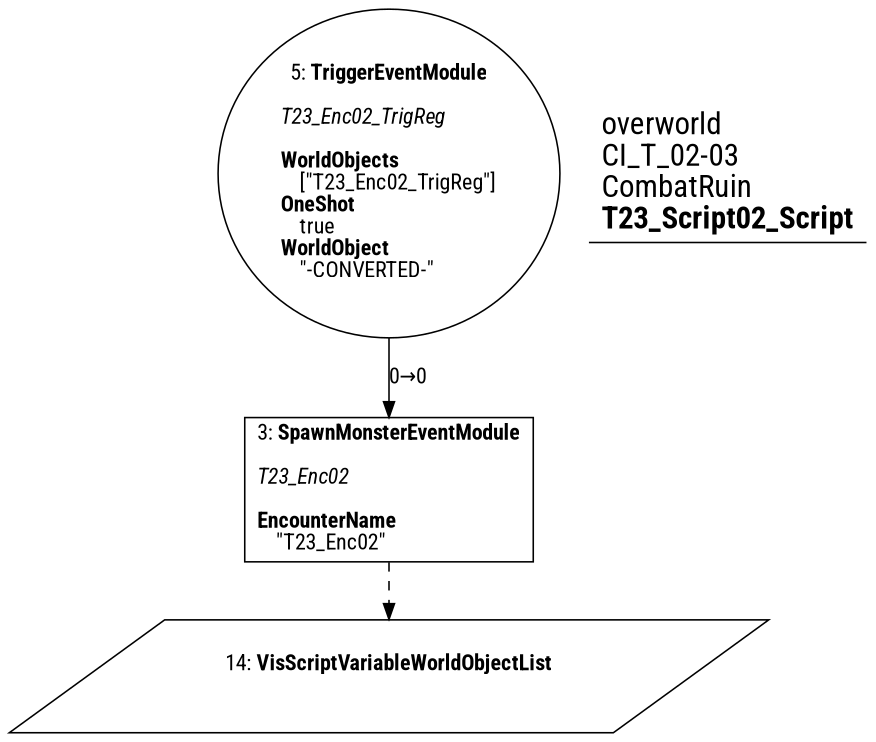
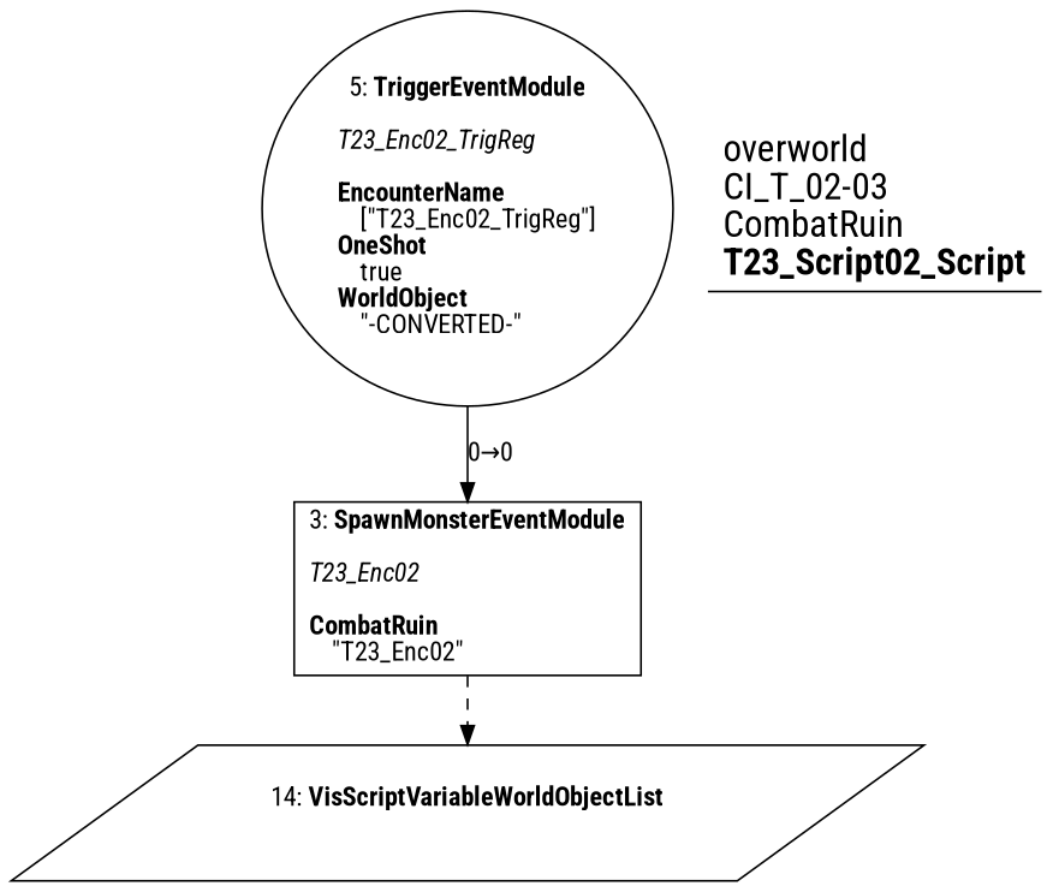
  digraph {
    fontname="Roboto Condensed"
    splines=spline
    node [fontname="Roboto Condensed"]
    edge [fontname="Roboto Condensed"]
-   n1 [label=<3: <b>SpawnMonsterEventModule</b><br/><br/><i>T23_Enc02<br align="left"/></i><br align="left"/><b>EncounterName</b><br align="left"/>    &quot;T23_Enc02&quot;<br align="left"/>> shape=box]
+   n1 [label=<3: <b>SpawnMonsterEventModule</b><br/><br/><i>T23_Enc02<br align="left"/></i><br align="left"/><b>CombatRuin</b><br align="left"/>    &quot;T23_Enc02&quot;<br align="left"/>> shape=box]
    n2 [label=<14: <b>VisScriptVariableWorldObjectList</b><br/><br/>> shape=parallelogram]
-   n3 [label=<5: <b>TriggerEventModule</b><br/><br/><i>T23_Enc02_TrigReg<br align="left"/></i><br align="left"/><b>WorldObjects</b><br align="left"/>    [&quot;T23_Enc02_TrigReg&quot;]<br align="left"/><b>OneShot</b><br align="left"/>    true<br align="left"/><b>WorldObject</b><br align="left"/>    &quot;-CONVERTED-&quot;<br align="left"/>> shape=oval]
+   n3 [label=<5: <b>TriggerEventModule</b><br/><br/><i>T23_Enc02_TrigReg<br align="left"/></i><br align="left"/><b>EncounterName</b><br align="left"/>    [&quot;T23_Enc02_TrigReg&quot;]<br align="left"/><b>OneShot</b><br align="left"/>    true<br align="left"/><b>WorldObject</b><br align="left"/>    &quot;-CONVERTED-&quot;<br align="left"/>> shape=oval]
    n4 [label=<<font point-size="20">overworld<br align="left"/>CI_T_02-03<br align="left"/>CombatRuin<br align="left"/><b>T23_Script02_Script</b><br align="left"/></font>> shape=underline]
    n1 -> n2 [style=dashed]
    n3 -> n1 [label="0→0"]
  }
